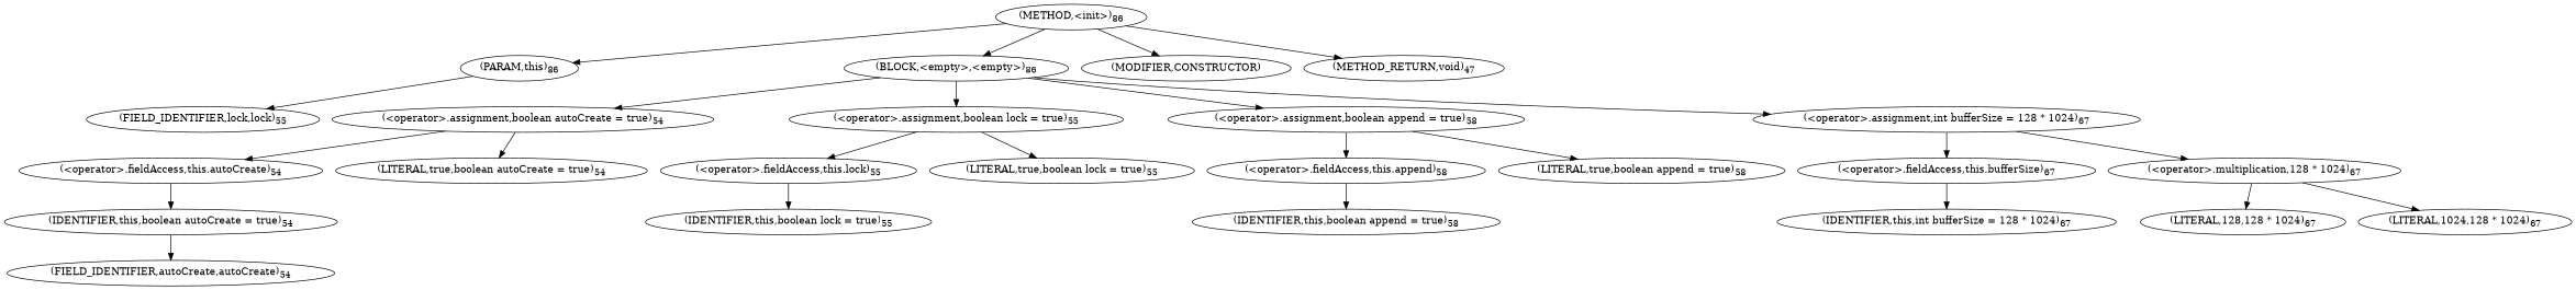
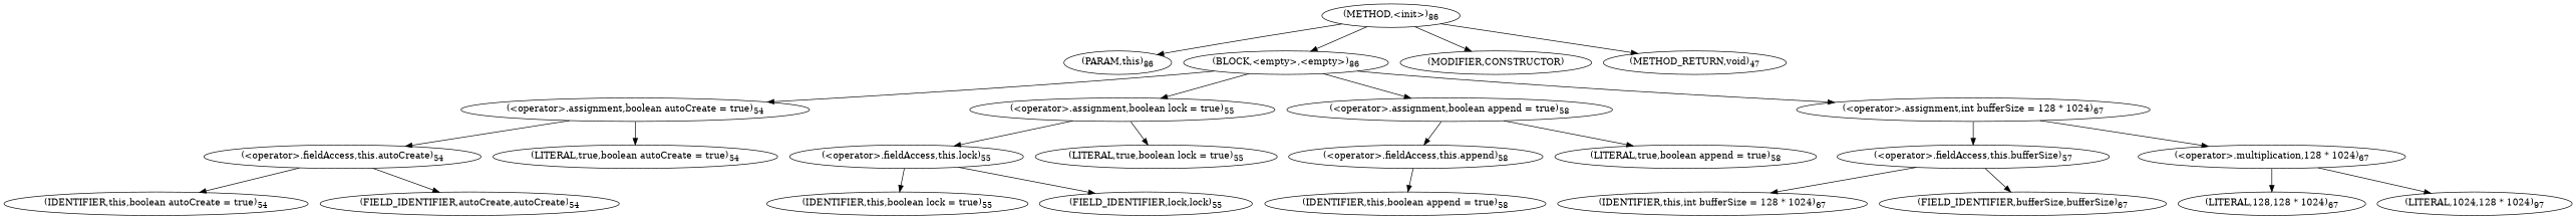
  digraph {
    n1 [label=<(METHOD,&lt;init&gt;)<SUB>86</SUB>>]
    n2 [label=<(PARAM,this)<SUB>86</SUB>>]
    n3 [label=<(BLOCK,&lt;empty&gt;,&lt;empty&gt;)<SUB>86</SUB>>]
    n4 [label=<(MODIFIER,CONSTRUCTOR)>]
    n5 [label=<(METHOD_RETURN,void)<SUB>47</SUB>>]
    n6 [label=<(&lt;operator&gt;.assignment,boolean autoCreate = true)<SUB>54</SUB>>]
    n7 [label=<(&lt;operator&gt;.assignment,boolean lock = true)<SUB>55</SUB>>]
    n8 [label=<(&lt;operator&gt;.assignment,boolean append = true)<SUB>58</SUB>>]
    n9 [label=<(&lt;operator&gt;.assignment,int bufferSize = 128 * 1024)<SUB>67</SUB>>]
    n10 [label=<(&lt;operator&gt;.fieldAccess,this.autoCreate)<SUB>54</SUB>>]
    n11 [label=<(LITERAL,true,boolean autoCreate = true)<SUB>54</SUB>>]
    n12 [label=<(&lt;operator&gt;.fieldAccess,this.lock)<SUB>55</SUB>>]
    n13 [label=<(LITERAL,true,boolean lock = true)<SUB>55</SUB>>]
    n14 [label=<(&lt;operator&gt;.fieldAccess,this.append)<SUB>58</SUB>>]
    n15 [label=<(LITERAL,true,boolean append = true)<SUB>58</SUB>>]
-   n16 [label=<(&lt;operator&gt;.fieldAccess,this.bufferSize)<SUB>67</SUB>>]
+   n16 [label=<(&lt;operator&gt;.fieldAccess,this.bufferSize)<SUB>57</SUB>>]
    n17 [label=<(&lt;operator&gt;.multiplication,128 * 1024)<SUB>67</SUB>>]
    n18 [label=<(IDENTIFIER,this,boolean autoCreate = true)<SUB>54</SUB>>]
    n19 [label=<(FIELD_IDENTIFIER,autoCreate,autoCreate)<SUB>54</SUB>>]
    n20 [label=<(IDENTIFIER,this,boolean lock = true)<SUB>55</SUB>>]
    n21 [label=<(FIELD_IDENTIFIER,lock,lock)<SUB>55</SUB>>]
    n22 [label=<(IDENTIFIER,this,boolean append = true)<SUB>58</SUB>>]
    n23 [label=<(IDENTIFIER,this,int bufferSize = 128 * 1024)<SUB>67</SUB>>]
+   n24 [label=<(FIELD_IDENTIFIER,bufferSize,bufferSize)<SUB>67</SUB>>]
    n25 [label=<(LITERAL,128,128 * 1024)<SUB>67</SUB>>]
-   n26 [label=<(LITERAL,1024,128 * 1024)<SUB>67</SUB>>]
+   n26 [label=<(LITERAL,1024,128 * 1024)<SUB>97</SUB>>]
    n1 -> n2
    n1 -> n3
    n1 -> n4
    n1 -> n5
    n3 -> n6
    n3 -> n7
    n3 -> n8
    n3 -> n9
    n6 -> n10
    n6 -> n11
    n7 -> n12
    n7 -> n13
    n8 -> n14
    n8 -> n15
    n9 -> n16
    n9 -> n17
    n10 -> n18
-   n18 -> n19
+   n10 -> n19
    n12 -> n20
-   n2 -> n21
+   n12 -> n21
    n14 -> n22
    n16 -> n23
+   n16 -> n24
    n17 -> n25
    n17 -> n26
  }
